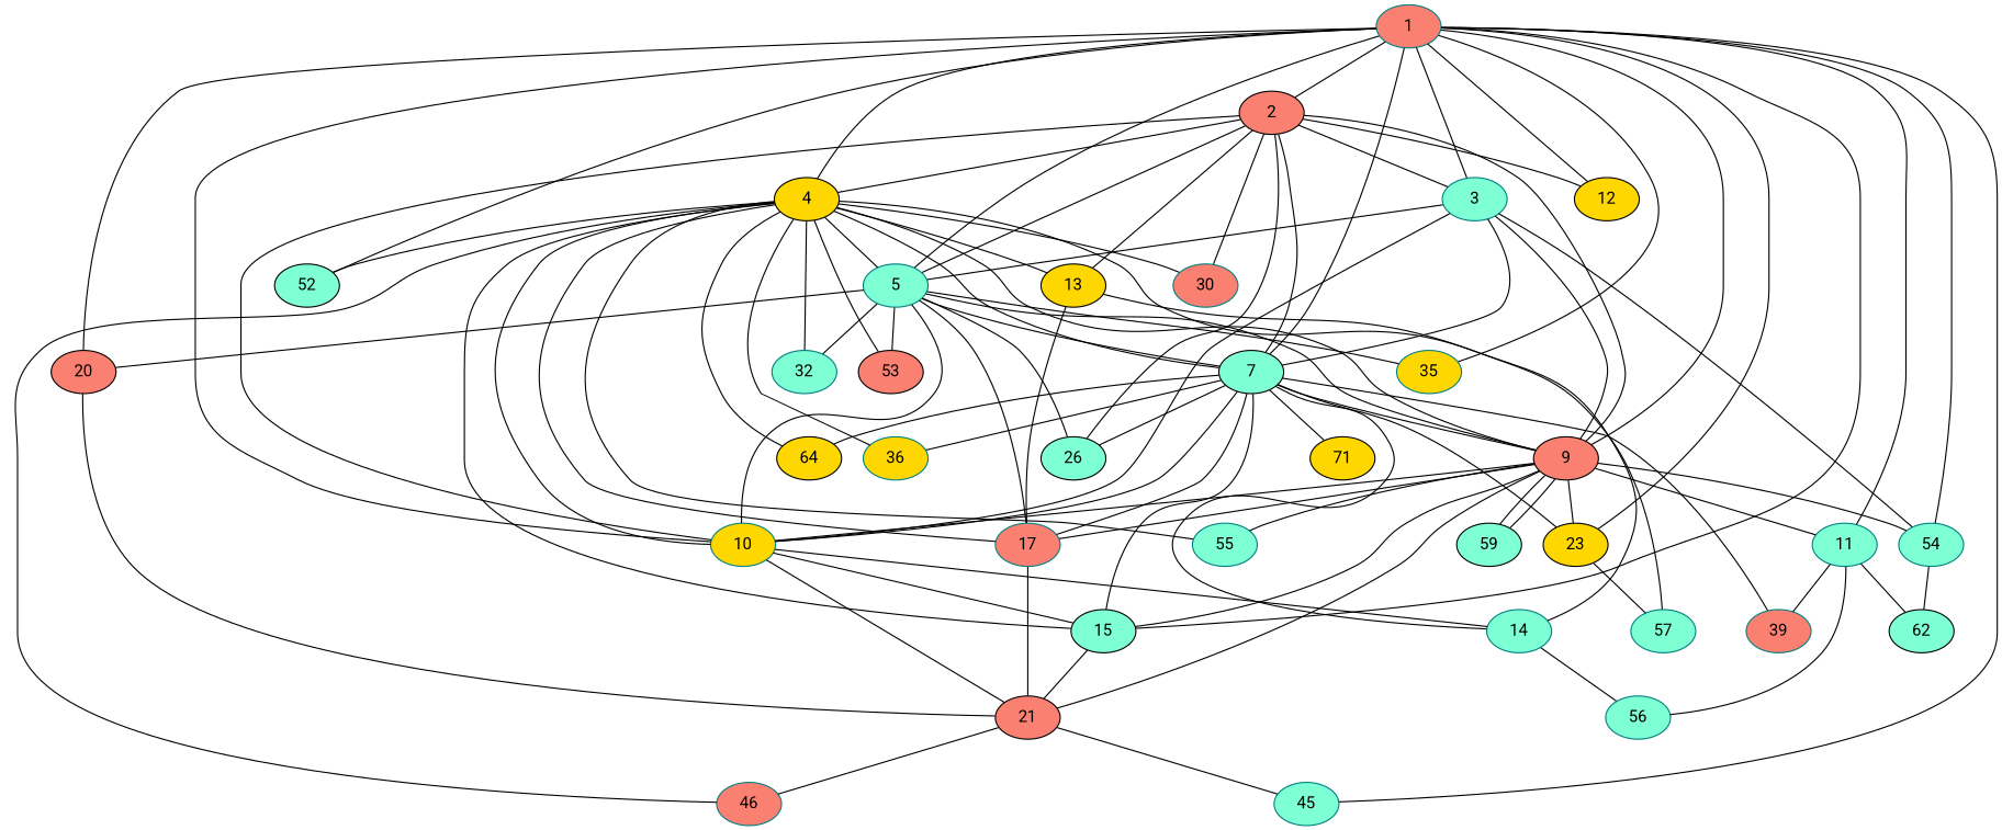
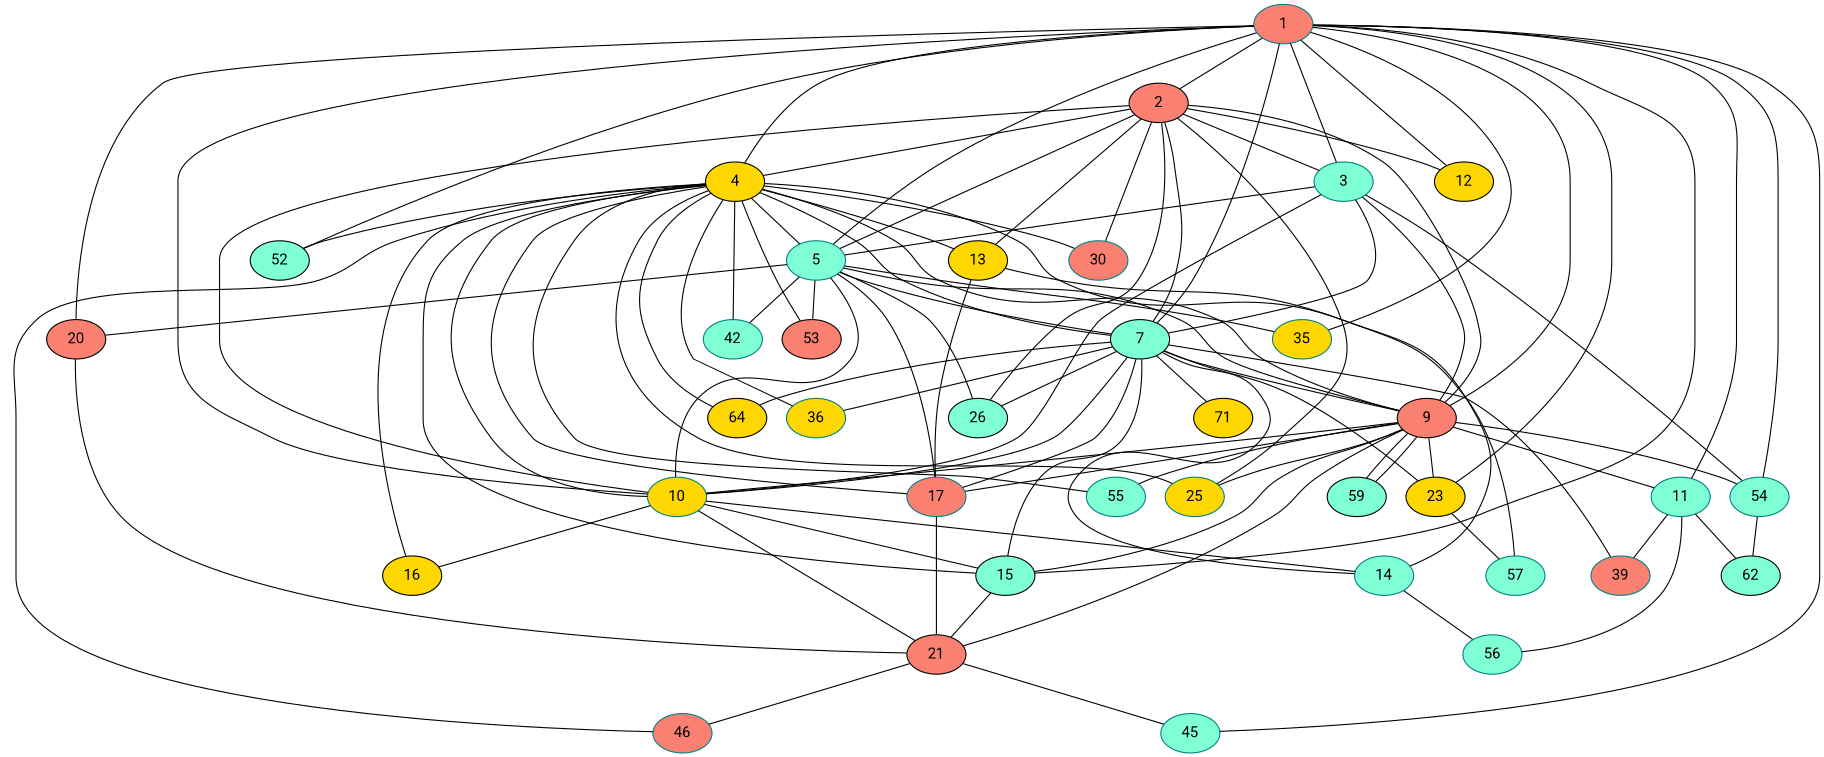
  graph {
    fontname=Roboto
    node [color=teal fillcolor=aquamarine fontname=Roboto style=filled]
    edge [fontname=Roboto]
    1 [fillcolor=salmon super="+19"]
    2 [color=black fillcolor=salmon super="+24+48+6"]
    3
    4 [color=black fillcolor=gold]
    5 [super="+74+60"]
    7 [color=black super="+50+8+28"]
    9 [color=black fillcolor=salmon]
    10 [fillcolor=gold super="+18+22+34+40"]
    11
    12 [color=black fillcolor=gold]
    15 [color=black super="+65+31+47"]
    20 [color=black fillcolor=salmon]
    23 [color=black fillcolor=gold super="+38"]
    35 [fillcolor=gold]
    45
    52 [color=black super="+70"]
    54 [super="+58+67"]
    13 [color=black fillcolor=gold]
+   25 [fillcolor=gold super="+43"]
    26 [color=black]
    30 [fillcolor=salmon]
    14 [super="+33"]
+   16 [color=black fillcolor=gold]
    17 [fillcolor=salmon super="+29"]
-   32
+   32 [label=42]
    36 [fillcolor=gold]
    46 [fillcolor=salmon]
    53 [color=black fillcolor=salmon]
    55
    64 [color=black fillcolor=gold]
    39 [fillcolor=salmon]
    71 [color=black fillcolor=gold]
    21 [color=black fillcolor=salmon super="+37"]
    59 [color=black]
    62 [color=black]
    56
    57
    1 -- 2 [weight=2]
    1 -- 3 [weight=2]
    1 -- 4
    1 -- 5 [weight=2]
    1 -- 7 [weight=3]
    1 -- 9
    1 -- 10
    1 -- 11
    1 -- 12
    1 -- 15
    1 -- 20 [weight=2]
    1 -- 23
    1 -- 35
    1 -- 45
    1 -- 52 [weight=2]
    1 -- 54
    2 -- 3 [weight=2]
    2 -- 4 [weight=3]
    2 -- 5 [weight=4]
    2 -- 7 [weight=5]
    2 -- 9 [weight=2]
    2 -- 10 [weight=5]
    2 -- 12
    2 -- 13
+   2 -- 25
    2 -- 26 [weight=2]
    2 -- 30
    3 -- 5
    3 -- 7 [weight=2]
    3 -- 9
    3 -- 10
    3 -- 54
    4 -- 5
    4 -- 7 [weight=2]
    4 -- 9
    4 -- 10 [weight=2]
    4 -- 15
    4 -- 52
    4 -- 13
+   4 -- 25
    4 -- 30
    4 -- 14
+   4 -- 16
    4 -- 17
    4 -- 32
    4 -- 36
    4 -- 46
    4 -- 53
    4 -- 55
    4 -- 64
    5 -- 7 [weight=3]
    5 -- 9
    5 -- 10
    5 -- 20
    5 -- 35
    5 -- 26
    5 -- 17
    5 -- 32
    5 -- 53
    7 -- 9 [weight=3]
    7 -- 10 [weight=3]
    7 -- 15 [weight=2]
    7 -- 23
    7 -- 26
    7 -- 14
    7 -- 17 [weight=2]
    7 -- 36
    7 -- 64
    7 -- 39
    7 -- 71 [weight=2]
    9 -- 10
    9 -- 11
    9 -- 15
    9 -- 23
    9 -- 54 [weight=2]
+   9 -- 25
    9 -- 17
    9 -- 55
    9 -- 21
    9 -- 59
    9 -- 59
    10 -- 15 [weight=2]
    10 -- 14
+   10 -- 16
    10 -- 21
    11 -- 39
    11 -- 62
    11 -- 56
    15 -- 21
    20 -- 21
    23 -- 57
    54 -- 62
    13 -- 17
    13 -- 57
    14 -- 56
    17 -- 21
    21 -- 45
    21 -- 46
  }
